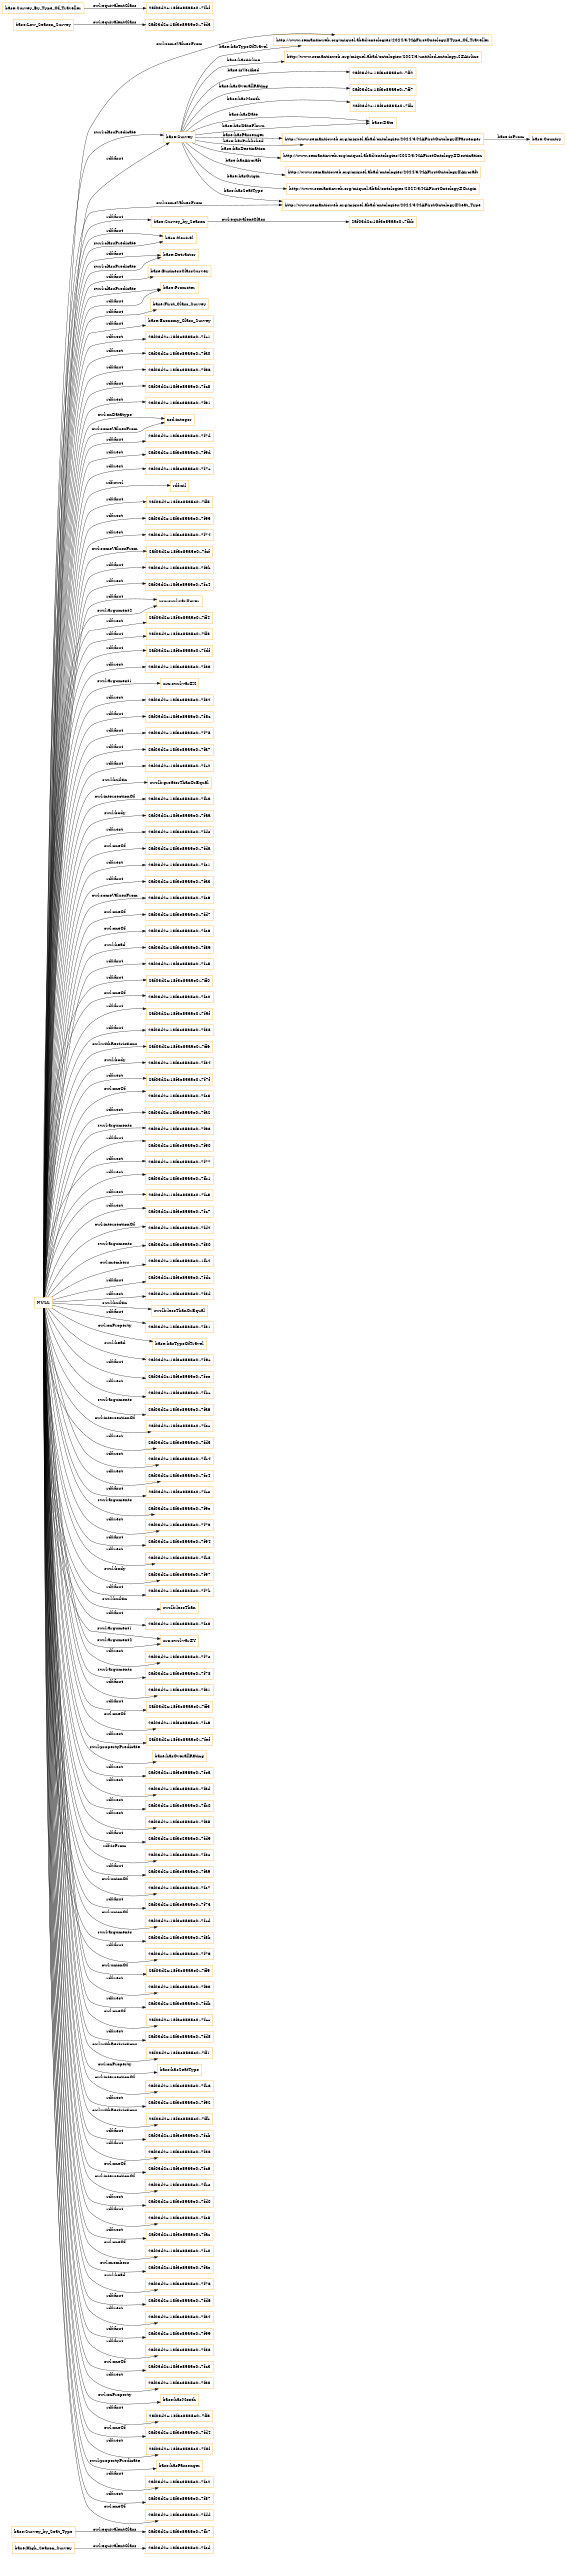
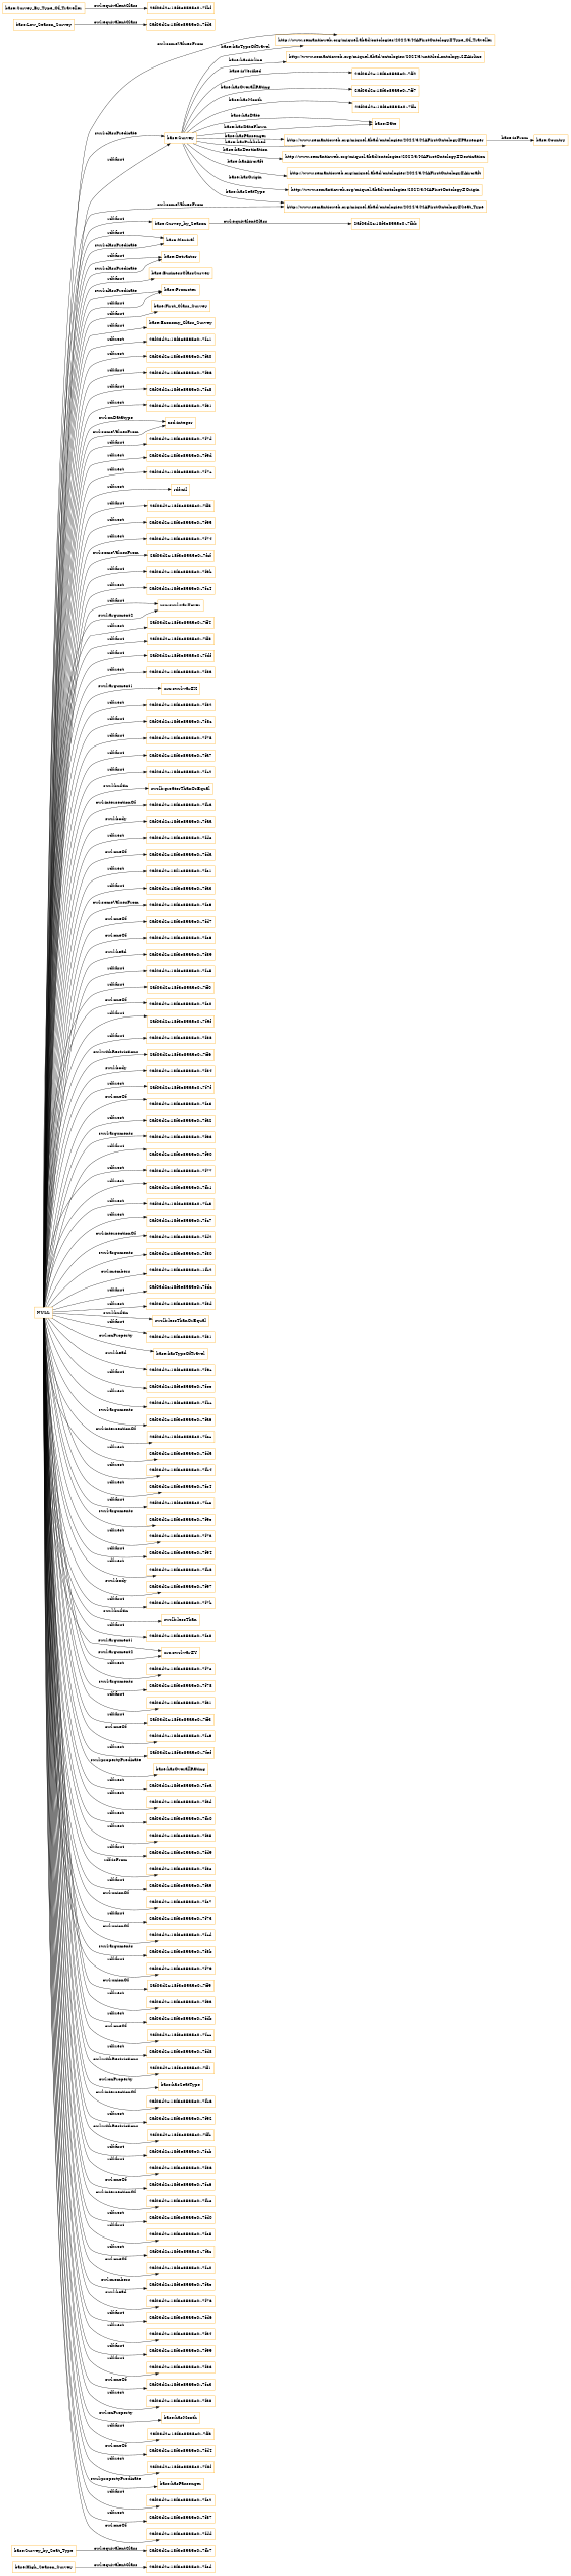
  digraph {
    rankdir=LR
    node [color=orange shape=rectangle]
    "base:High_Season_Survey"
    "2af03d2c:18f3e85a5e0:-7fed"
    "base:Survey_by_Seat_Type"
    "2af03d2c:18f3e85a5e0:-7fb7"
    "http://www.semanticweb.org/miquel.abad/ontologies/2024/3/MAFirstOntology#Passenger"
    "base:Country"
    "base:Low_Season_Survey"
    "2af03d2c:18f3e85a5e0:-7fd3"
    "base:Survey_By_Type_Of_Traveller"
    "2af03d2c:18f3e85a5e0:-7fbf"
    "base:Survey_by_Season"
    "2af03d2c:18f3e85a5e0:-7fbb"
    "base:Survey"
    "http://www.semanticweb.org/miquel.abad/ontologies/2024/3/MAFirstOntology#Destination"
    "http://www.semanticweb.org/miquel.abad/ontologies/2024/3/MAFirstOntology#Aircraft"
    "http://www.semanticweb.org/miquel.abad/ontologies/2024/3/MAFirstOntology#Origin"
    "http://www.semanticweb.org/miquel.abad/ontologies/2024/3/untitled-ontology-2#Airline"
    "http://www.semanticweb.org/miquel.abad/ontologies/2024/3/MAFirstOntology#Type_Of_Traveller"
    "http://www.semanticweb.org/miquel.abad/ontologies/2024/3/MAFirstOntology#Seat_Type"
    "base:Date"
    "2af03d2c:18f3e85a5e0:-7ff2"
    "2af03d2c:18f3e85a5e0:-7ff7"
    "2af03d2c:18f3e85a5e0:-7ffc"
    NULL
    "base:Neutral"
    "base:Detractor"
    "base:BusinessClassSurvey"
    "base:Promoter"
    "base:First_Class_Survey"
    "base:Economy_Class_Survey"
    "2af03d2c:18f3e85a5e0:-7fc1"
    "2af03d2c:18f3e85a5e0:-7fa0"
    "2af03d2c:18f3e85a5e0:-7f96"
    "2af03d2c:18f3e85a5e0:-7fc8"
    "2af03d2c:18f3e85a5e0:-7f91"
    "xsd:integer"
    "2af03d2c:18f3e85a5e0:-7f7d"
    "2af03d2c:18f3e85a5e0:-7f9d"
    "2af03d2c:18f3e85a5e0:-7f7c"
    "rdf:nil"
    "2af03d2c:18f3e85a5e0:-7ff5"
    "2af03d2c:18f3e85a5e0:-7f95"
    "2af03d2c:18f3e85a5e0:-7f74"
    "2af03d2c:18f3e85a5e0:-7fcf"
    "2af03d2c:18f3e85a5e0:-7f9b"
    "2af03d2c:18f3e85a5e0:-7fc4"
    "urn:swrl:var#over"
    "2af03d2c:18f3e85a5e0:-7ff4"
    "2af03d2c:18f3e85a5e0:-7ff8"
    "2af03d2c:18f3e85a5e0:-7fdf"
    "2af03d2c:18f3e85a5e0:-7f8a"
    "urn:swrl:var#X"
    "2af03d2c:18f3e85a5e0:-7f82"
    "2af03d2c:18f3e85a5e0:-7f8c"
    "2af03d2c:18f3e85a5e0:-7f75"
    "2af03d2c:18f3e85a5e0:-7fa7"
    "2af03d2c:18f3e85a5e0:-7fc2"
    "swrlb:greaterThanOrEqual"
    "2af03d2c:18f3e85a5e0:-7fba"
    "2af03d2c:18f3e85a5e0:-7faa"
    "2af03d2c:18f3e85a5e0:-7fde"
    "2af03d2c:18f3e85a5e0:-7fda"
-   "2af03d2c:18f3e85a5e0:-7fe1"
+   "2af03d2c:18f3e85a5e0:-7fe1" [label="2af03d2c:18f1e85a5e0:-7fe1"]
    "2af03d2c:18f3e85a5e0:-7fa3"
    "2af03d2c:18f3e85a5e0:-7fe9"
    "2af03d2c:18f3e85a5e0:-7fd7"
    "2af03d2c:18f3e85a5e0:-7fe6"
    "2af03d2c:18f3e85a5e0:-7f89"
    "2af03d2c:18f3e85a5e0:-7fc5"
    "2af03d2c:18f3e85a5e0:-7ff0"
    "2af03d2c:18f3e85a5e0:-7fe0"
    "2af03d2c:18f3e85a5e0:-7f9f"
    "2af03d2c:18f3e85a5e0:-7f88"
    "2af03d2c:18f3e85a5e0:-7ff6"
    "2af03d2c:18f3e85a5e0:-7f84"
    "2af03d2c:18f3e85a5e0:-7f7f"
    "2af03d2c:18f3e85a5e0:-7fe3"
    "2af03d2c:18f3e85a5e0:-7fa2"
    "2af03d2c:18f3e85a5e0:-7f93"
    "2af03d2c:18f3e85a5e0:-7f90"
    "2af03d2c:18f3e85a5e0:-7f77"
    "2af03d2c:18f3e85a5e0:-7fb1"
    "2af03d2c:18f3e85a5e0:-7fca"
    "2af03d2c:18f3e85a5e0:-7fc7"
    "2af03d2c:18f3e85a5e0:-7fd2"
    "2af03d2c:18f3e85a5e0:-7f80"
    n87 [label="2af03d2c:18f3e85a5e0:-1fb2"]
    "2af03d2c:18f3e85a5e0:-7fdc"
    "2af03d2c:18f3e85a5e0:-7f8d"
    "swrlb:lessThanOrEqual"
    "2af03d2c:18f3e85a5e0:-7f81"
    "base:hasTypeOfTravel"
    "2af03d2c:18f3e85a5e0:-7f9c"
    "2af03d2c:18f3e85a5e0:-7fee"
    "2af03d2c:18f3e85a5e0:-7fbc"
    "2af03d2c:18f3e85a5e0:-7fa6"
    "2af03d2c:18f3e85a5e0:-7fec"
    "2af03d2c:18f3e85a5e0:-7fd5"
    "2af03d2c:18f3e85a5e0:-7fb4"
    "2af03d2c:18f3e85a5e0:-7fe4"
    "2af03d2c:18f3e85a5e0:-7fce"
    "2af03d2c:18f3e85a5e0:-7f9e"
    "2af03d2c:18f3e85a5e0:-7f7a"
    "2af03d2c:18f3e85a5e0:-7f94"
    "2af03d2c:18f3e85a5e0:-7fb8"
    "2af03d2c:18f3e85a5e0:-7f97"
    "2af03d2c:18f3e85a5e0:-7f7b"
    "swrlb:lessThan"
    "2af03d2c:18f3e85a5e0:-7fe8"
    "urn:swrl:var#Y"
    "2af03d2c:18f3e85a5e0:-7f7e"
    "2af03d2c:18f3e85a5e0:-7f78"
    "2af03d2c:18f3e85a5e0:-7fa1"
    "2af03d2c:18f3e85a5e0:-7ff3"
    "2af03d2c:18f3e85a5e0:-7fc9"
    "2af03d2c:18f3e85a5e0:-7fef"
    "base:hasOverallRating"
    "2af03d2c:18f3e85a5e0:-7fea"
    "2af03d2c:18f3e85a5e0:-7fad"
    "2af03d2c:18f3e85a5e0:-7fb0"
    "2af03d2c:18f3e85a5e0:-7fa5"
    n122 [label="2af03d2c:18f3e25a5e0:-7fd9"]
    "2af03d2c:18f3e85a5e0:-7f8e"
    "2af03d2c:18f3e85a5e0:-7fa9"
    "2af03d2c:18f3e85a5e0:-7fe7"
    "2af03d2c:18f3e85a5e0:-7f73"
    "2af03d2c:18f3e85a5e0:-7fcd"
    "2af03d2c:18f3e85a5e0:-7f8b"
    "2af03d2c:18f3e85a5e0:-7f79"
    "2af03d2c:18f3e85a5e0:-7ff9"
    "2af03d2c:18f3e85a5e0:-7f9a"
    "2af03d2c:18f3e85a5e0:-7fdb"
    "2af03d2c:18f3e85a5e0:-7fcc"
    "2af03d2c:18f3e85a5e0:-7fd8"
    "2af03d2c:18f3e85a5e0:-7ff1"
    "base:hasSeatType"
    "2af03d2c:18f3e85a5e0:-7fb6"
    "2af03d2c:18f3e85a5e0:-7f92"
    "2af03d2c:18f3e85a5e0:-7ffb"
    "2af03d2c:18f3e85a5e0:-7fcb"
    "2af03d2c:18f3e85a5e0:-7f86"
    "2af03d2c:18f3e85a5e0:-7fc6"
    "2af03d2c:18f3e85a5e0:-7fbe"
    "2af03d2c:18f3e85a5e0:-7fd0"
    "2af03d2c:18f3e85a5e0:-7fe5"
    "2af03d2c:18f3e85a5e0:-7fac"
    "2af03d2c:18f3e85a5e0:-7fc0"
    "2af03d2c:18f3e85a5e0:-7fae"
    "2af03d2c:18f3e85a5e0:-7f76"
    "2af03d2c:18f3e85a5e0:-7fd6"
    "2af03d2c:18f3e85a5e0:-7fa4"
    "2af03d2c:18f3e85a5e0:-7f99"
    "2af03d2c:18f3e85a5e0:-7f83"
    "2af03d2c:18f3e85a5e0:-7fc3"
    "2af03d2c:18f3e85a5e0:-7fa8"
    "base:hasMonth"
    "2af03d2c:18f3e85a5e0:-7ffa"
    "2af03d2c:18f3e85a5e0:-7fd4"
    "2af03d2c:18f3e85a5e0:-7f8f"
    "base:hasPassenger"
    "2af03d2c:18f3e85a5e0:-7fe2"
    "2af03d2c:18f3e85a5e0:-7f87"
    "2af03d2c:18f3e85a5e0:-7fdd"
    "base:High_Season_Survey" -> "2af03d2c:18f3e85a5e0:-7fed" [label="owl:equivalentClass"]
    "base:Survey_by_Seat_Type" -> "2af03d2c:18f3e85a5e0:-7fb7" [label="owl:equivalentClass"]
    "http://www.semanticweb.org/miquel.abad/ontologies/2024/3/MAFirstOntology#Passenger" -> "base:Country" [label="base:isFrom"]
    "base:Low_Season_Survey" -> "2af03d2c:18f3e85a5e0:-7fd3" [label="owl:equivalentClass"]
    "base:Survey_By_Type_Of_Traveller" -> "2af03d2c:18f3e85a5e0:-7fbf" [label="owl:equivalentClass"]
    "base:Survey_by_Season" -> "2af03d2c:18f3e85a5e0:-7fbb" [label="owl:equivalentClass"]
    "base:Survey" -> "http://www.semanticweb.org/miquel.abad/ontologies/2024/3/MAFirstOntology#Passenger" [label="base:hasPassenger"]
    "base:Survey" -> "http://www.semanticweb.org/miquel.abad/ontologies/2024/3/MAFirstOntology#Passenger" [label="base:hasPublished"]
    "base:Survey" -> "http://www.semanticweb.org/miquel.abad/ontologies/2024/3/MAFirstOntology#Destination" [label="base:hasDestination"]
    "base:Survey" -> "http://www.semanticweb.org/miquel.abad/ontologies/2024/3/MAFirstOntology#Aircraft" [label="base:hasAircraft"]
    "base:Survey" -> "http://www.semanticweb.org/miquel.abad/ontologies/2024/3/MAFirstOntology#Origin" [label="base:hasOrigin"]
    "base:Survey" -> "http://www.semanticweb.org/miquel.abad/ontologies/2024/3/untitled-ontology-2#Airline" [label="base:hasAirline"]
    "base:Survey" -> "http://www.semanticweb.org/miquel.abad/ontologies/2024/3/MAFirstOntology#Type_Of_Traveller" [label="base:hasTypeOfTravel"]
    "base:Survey" -> "http://www.semanticweb.org/miquel.abad/ontologies/2024/3/MAFirstOntology#Seat_Type" [label="base:hasSeatType"]
    "base:Survey" -> "base:Date" [label="base:hasDateFlown"]
    "base:Survey" -> "base:Date" [label="base:hasDate"]
    "base:Survey" -> "2af03d2c:18f3e85a5e0:-7ff2" [label="base:isVerified"]
    "base:Survey" -> "2af03d2c:18f3e85a5e0:-7ff7" [label="base:hasOverallRating"]
    "base:Survey" -> "2af03d2c:18f3e85a5e0:-7ffc" [label="base:hasMonth"]
    NULL -> "base:Survey_by_Season" [label="rdf:first"]
    NULL -> "base:Survey" [label="rdf:first"]
    NULL -> "base:Survey" [label="swrl:classPredicate"]
    NULL -> "http://www.semanticweb.org/miquel.abad/ontologies/2024/3/MAFirstOntology#Type_Of_Traveller" [label="owl:someValuesFrom"]
    NULL -> "http://www.semanticweb.org/miquel.abad/ontologies/2024/3/MAFirstOntology#Seat_Type" [label="owl:someValuesFrom"]
    NULL -> "base:Neutral" [label="rdf:first"]
    NULL -> "base:Neutral" [label="swrl:classPredicate"]
    NULL -> "base:Detractor" [label="rdf:first"]
    NULL -> "base:Detractor" [label="swrl:classPredicate"]
    NULL -> "base:BusinessClassSurvey" [label="rdf:first"]
    NULL -> "base:Promoter" [label="swrl:classPredicate"]
    NULL -> "base:Promoter" [label="rdf:first"]
    NULL -> "base:First_Class_Survey" [label="rdf:first"]
    NULL -> "base:Economy_Class_Survey" [label="rdf:first"]
    NULL -> "2af03d2c:18f3e85a5e0:-7fc1" [label="rdf:rest"]
    NULL -> "2af03d2c:18f3e85a5e0:-7fa0" [label="rdf:rest"]
    NULL -> "2af03d2c:18f3e85a5e0:-7f96" [label="rdf:first"]
    NULL -> "2af03d2c:18f3e85a5e0:-7fc8" [label="rdf:first"]
    NULL -> "2af03d2c:18f3e85a5e0:-7f91" [label="rdf:rest"]
    NULL -> "xsd:integer" [label="owl:onDatatype"]
    NULL -> "xsd:integer" [label="owl:someValuesFrom"]
    NULL -> "2af03d2c:18f3e85a5e0:-7f7d" [label="rdf:first"]
    NULL -> "2af03d2c:18f3e85a5e0:-7f9d" [label="rdf:rest"]
    NULL -> "2af03d2c:18f3e85a5e0:-7f7c" [label="rdf:rest"]
-   NULL -> "rdf:nil" [label="rdf:swrl"]
+   NULL -> "rdf:nil" [label="rdf:rest"]
    NULL -> "2af03d2c:18f3e85a5e0:-7ff5" [label="rdf:first"]
    NULL -> "2af03d2c:18f3e85a5e0:-7f95" [label="rdf:rest"]
    NULL -> "2af03d2c:18f3e85a5e0:-7f74" [label="rdf:rest"]
    NULL -> "2af03d2c:18f3e85a5e0:-7fcf" [label="owl:someValuesFrom"]
    NULL -> "2af03d2c:18f3e85a5e0:-7f9b" [label="rdf:first"]
    NULL -> "2af03d2c:18f3e85a5e0:-7fc4" [label="rdf:rest"]
    NULL -> "urn:swrl:var#over" [label="rdf:first"]
    NULL -> "urn:swrl:var#over" [label="swrl:argument2"]
    NULL -> "2af03d2c:18f3e85a5e0:-7ff4" [label="rdf:rest"]
    NULL -> "2af03d2c:18f3e85a5e0:-7ff8" [label="rdf:first"]
    NULL -> "2af03d2c:18f3e85a5e0:-7fdf" [label="rdf:first"]
    NULL -> "2af03d2c:18f3e85a5e0:-7f8a" [label="rdf:rest"]
    NULL -> "urn:swrl:var#X" [label="swrl:argument1"]
    NULL -> "2af03d2c:18f3e85a5e0:-7f82" [label="rdf:rest"]
    NULL -> "2af03d2c:18f3e85a5e0:-7f8c" [label="rdf:first"]
    NULL -> "2af03d2c:18f3e85a5e0:-7f75" [label="rdf:first"]
    NULL -> "2af03d2c:18f3e85a5e0:-7fa7" [label="rdf:first"]
    NULL -> "2af03d2c:18f3e85a5e0:-7fc2" [label="rdf:first"]
    NULL -> "swrlb:greaterThanOrEqual" [label="swrl:builtin"]
    NULL -> "2af03d2c:18f3e85a5e0:-7fba" [label="owl:intersectionOf"]
    NULL -> "2af03d2c:18f3e85a5e0:-7faa" [label="swrl:body"]
    NULL -> "2af03d2c:18f3e85a5e0:-7fde" [label="rdf:rest"]
    NULL -> "2af03d2c:18f3e85a5e0:-7fda" [label="owl:oneOf"]
    NULL -> "2af03d2c:18f3e85a5e0:-7fe1" [label="rdf:rest"]
    NULL -> "2af03d2c:18f3e85a5e0:-7fa3" [label="rdf:first"]
    NULL -> "2af03d2c:18f3e85a5e0:-7fe9" [label="owl:someValuesFrom"]
    NULL -> "2af03d2c:18f3e85a5e0:-7fd7" [label="owl:oneOf"]
    NULL -> "2af03d2c:18f3e85a5e0:-7fe6" [label="owl:oneOf"]
    NULL -> "2af03d2c:18f3e85a5e0:-7f89" [label="swrl:head"]
    NULL -> "2af03d2c:18f3e85a5e0:-7fc5" [label="rdf:first"]
    NULL -> "2af03d2c:18f3e85a5e0:-7ff0" [label="rdf:first"]
    NULL -> "2af03d2c:18f3e85a5e0:-7fe0" [label="owl:oneOf"]
    NULL -> "2af03d2c:18f3e85a5e0:-7f9f" [label="rdf:first"]
    NULL -> "2af03d2c:18f3e85a5e0:-7f88" [label="rdf:first"]
    NULL -> "2af03d2c:18f3e85a5e0:-7ff6" [label="owl:withRestrictions"]
    NULL -> "2af03d2c:18f3e85a5e0:-7f84" [label="swrl:body"]
    NULL -> "2af03d2c:18f3e85a5e0:-7f7f" [label="rdf:rest"]
    NULL -> "2af03d2c:18f3e85a5e0:-7fe3" [label="owl:oneOf"]
    NULL -> "2af03d2c:18f3e85a5e0:-7fa2" [label="rdf:rest"]
    NULL -> "2af03d2c:18f3e85a5e0:-7f93" [label="swrl:arguments"]
    NULL -> "2af03d2c:18f3e85a5e0:-7f90" [label="rdf:first"]
    NULL -> "2af03d2c:18f3e85a5e0:-7f77" [label="rdf:rest"]
    NULL -> "2af03d2c:18f3e85a5e0:-7fb1" [label="rdf:rest"]
    NULL -> "2af03d2c:18f3e85a5e0:-7fca" [label="rdf:rest"]
    NULL -> "2af03d2c:18f3e85a5e0:-7fc7" [label="rdf:rest"]
    NULL -> "2af03d2c:18f3e85a5e0:-7fd2" [label="owl:intersectionOf"]
    NULL -> "2af03d2c:18f3e85a5e0:-7f80" [label="swrl:arguments"]
    NULL -> n87 [label="owl:members"]
    NULL -> "2af03d2c:18f3e85a5e0:-7fdc" [label="rdf:first"]
    NULL -> "2af03d2c:18f3e85a5e0:-7f8d" [label="rdf:rest"]
    NULL -> "swrlb:lessThanOrEqual" [label="swrl:builtin"]
    NULL -> "2af03d2c:18f3e85a5e0:-7f81" [label="rdf:first"]
    NULL -> "base:hasTypeOfTravel" [label="owl:onProperty"]
    NULL -> "2af03d2c:18f3e85a5e0:-7f9c" [label="swrl:head"]
    NULL -> "2af03d2c:18f3e85a5e0:-7fee" [label="rdf:first"]
    NULL -> "2af03d2c:18f3e85a5e0:-7fbc" [label="rdf:rest"]
    NULL -> "2af03d2c:18f3e85a5e0:-7fa6" [label="swrl:arguments"]
    NULL -> "2af03d2c:18f3e85a5e0:-7fec" [label="owl:intersectionOf"]
    NULL -> "2af03d2c:18f3e85a5e0:-7fd5" [label="rdf:rest"]
    NULL -> "2af03d2c:18f3e85a5e0:-7fb4" [label="rdf:rest"]
    NULL -> "2af03d2c:18f3e85a5e0:-7fe4" [label="rdf:rest"]
    NULL -> "2af03d2c:18f3e85a5e0:-7fce" [label="rdf:first"]
    NULL -> "2af03d2c:18f3e85a5e0:-7f9e" [label="swrl:arguments"]
    NULL -> "2af03d2c:18f3e85a5e0:-7f7a" [label="rdf:rest"]
    NULL -> "2af03d2c:18f3e85a5e0:-7f94" [label="rdf:first"]
    NULL -> "2af03d2c:18f3e85a5e0:-7fb8" [label="rdf:rest"]
    NULL -> "2af03d2c:18f3e85a5e0:-7f97" [label="swrl:body"]
    NULL -> "2af03d2c:18f3e85a5e0:-7f7b" [label="rdf:first"]
    NULL -> "swrlb:lessThan" [label="swrl:builtin"]
    NULL -> "2af03d2c:18f3e85a5e0:-7fe8" [label="rdf:first"]
    NULL -> "urn:swrl:var#Y" [label="swrl:argument1"]
    NULL -> "urn:swrl:var#Y" [label="swrl:argument2"]
    NULL -> "2af03d2c:18f3e85a5e0:-7f7e" [label="rdf:rest"]
    NULL -> "2af03d2c:18f3e85a5e0:-7f78" [label="swrl:arguments"]
    NULL -> "2af03d2c:18f3e85a5e0:-7fa1" [label="rdf:first"]
    NULL -> "2af03d2c:18f3e85a5e0:-7ff3" [label="rdf:first"]
    NULL -> "2af03d2c:18f3e85a5e0:-7fc9" [label="owl:oneOf"]
    NULL -> "2af03d2c:18f3e85a5e0:-7fef" [label="rdf:rest"]
    NULL -> "base:hasOverallRating" [label="swrl:propertyPredicate"]
    NULL -> "2af03d2c:18f3e85a5e0:-7fea" [label="rdf:rest"]
    NULL -> "2af03d2c:18f3e85a5e0:-7fad" [label="rdf:rest"]
    NULL -> "2af03d2c:18f3e85a5e0:-7fb0" [label="rdf:rest"]
    NULL -> "2af03d2c:18f3e85a5e0:-7fa5" [label="rdf:rest"]
    NULL -> n122 [label="rdf:first"]
    NULL -> "2af03d2c:18f3e85a5e0:-7f8e" [label="rdf:isFrom"]
    NULL -> "2af03d2c:18f3e85a5e0:-7fa9" [label="rdf:first"]
    NULL -> "2af03d2c:18f3e85a5e0:-7fe7" [label="owl:unionOf"]
    NULL -> "2af03d2c:18f3e85a5e0:-7f73" [label="rdf:first"]
    NULL -> "2af03d2c:18f3e85a5e0:-7fcd" [label="owl:unionOf"]
    NULL -> "2af03d2c:18f3e85a5e0:-7f8b" [label="swrl:arguments"]
    NULL -> "2af03d2c:18f3e85a5e0:-7f79" [label="rdf:first"]
    NULL -> "2af03d2c:18f3e85a5e0:-7ff9" [label="owl:unionOf"]
    NULL -> "2af03d2c:18f3e85a5e0:-7f9a" [label="rdf:rest"]
    NULL -> "2af03d2c:18f3e85a5e0:-7fdb" [label="rdf:rest"]
    NULL -> "2af03d2c:18f3e85a5e0:-7fcc" [label="owl:oneOf"]
    NULL -> "2af03d2c:18f3e85a5e0:-7fd8" [label="rdf:rest"]
    NULL -> "2af03d2c:18f3e85a5e0:-7ff1" [label="owl:withRestrictions"]
    NULL -> "base:hasSeatType" [label="owl:onProperty"]
    NULL -> "2af03d2c:18f3e85a5e0:-7fb6" [label="owl:intersectionOf"]
    NULL -> "2af03d2c:18f3e85a5e0:-7f92" [label="rdf:rest"]
    NULL -> "2af03d2c:18f3e85a5e0:-7ffb" [label="owl:withRestrictions"]
    NULL -> "2af03d2c:18f3e85a5e0:-7fcb" [label="rdf:first"]
    NULL -> "2af03d2c:18f3e85a5e0:-7f86" [label="rdf:first"]
    NULL -> "2af03d2c:18f3e85a5e0:-7fc6" [label="owl:oneOf"]
    NULL -> "2af03d2c:18f3e85a5e0:-7fbe" [label="owl:intersectionOf"]
    NULL -> "2af03d2c:18f3e85a5e0:-7fd0" [label="rdf:rest"]
    NULL -> "2af03d2c:18f3e85a5e0:-7fe5" [label="rdf:first"]
    NULL -> "2af03d2c:18f3e85a5e0:-7fac" [label="rdf:rest"]
    NULL -> "2af03d2c:18f3e85a5e0:-7fc0" [label="owl:oneOf"]
    NULL -> "2af03d2c:18f3e85a5e0:-7fae" [label="owl:members"]
    NULL -> "2af03d2c:18f3e85a5e0:-7f76" [label="swrl:head"]
    NULL -> "2af03d2c:18f3e85a5e0:-7fd6" [label="rdf:first"]
    NULL -> "2af03d2c:18f3e85a5e0:-7fa4" [label="rdf:rest"]
    NULL -> "2af03d2c:18f3e85a5e0:-7f99" [label="rdf:first"]
    NULL -> "2af03d2c:18f3e85a5e0:-7f83" [label="rdf:first"]
    NULL -> "2af03d2c:18f3e85a5e0:-7fc3" [label="owl:oneOf"]
    NULL -> "2af03d2c:18f3e85a5e0:-7fa8" [label="rdf:rest"]
    NULL -> "base:hasMonth" [label="owl:onProperty"]
    NULL -> "2af03d2c:18f3e85a5e0:-7ffa" [label="rdf:first"]
    NULL -> "2af03d2c:18f3e85a5e0:-7fd4" [label="owl:oneOf"]
    NULL -> "2af03d2c:18f3e85a5e0:-7f8f" [label="rdf:rest"]
    NULL -> "base:hasPassenger" [label="swrl:propertyPredicate"]
    NULL -> "2af03d2c:18f3e85a5e0:-7fe2" [label="rdf:first"]
    NULL -> "2af03d2c:18f3e85a5e0:-7f87" [label="rdf:rest"]
    NULL -> "2af03d2c:18f3e85a5e0:-7fdd" [label="owl:oneOf"]
  }
